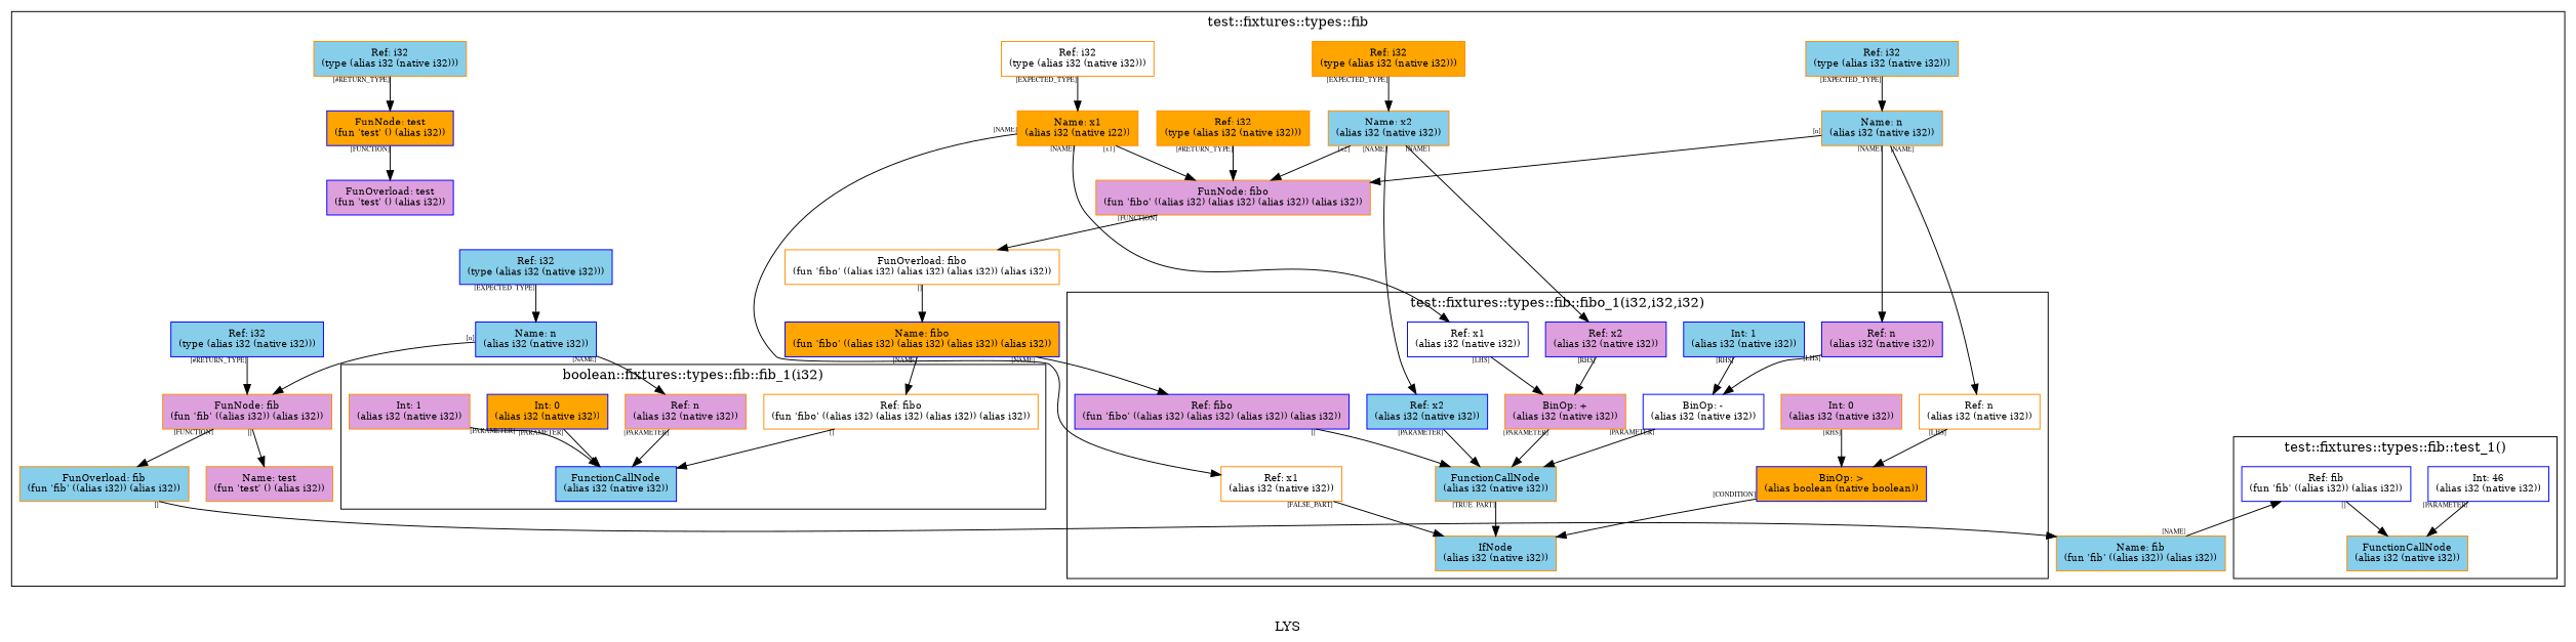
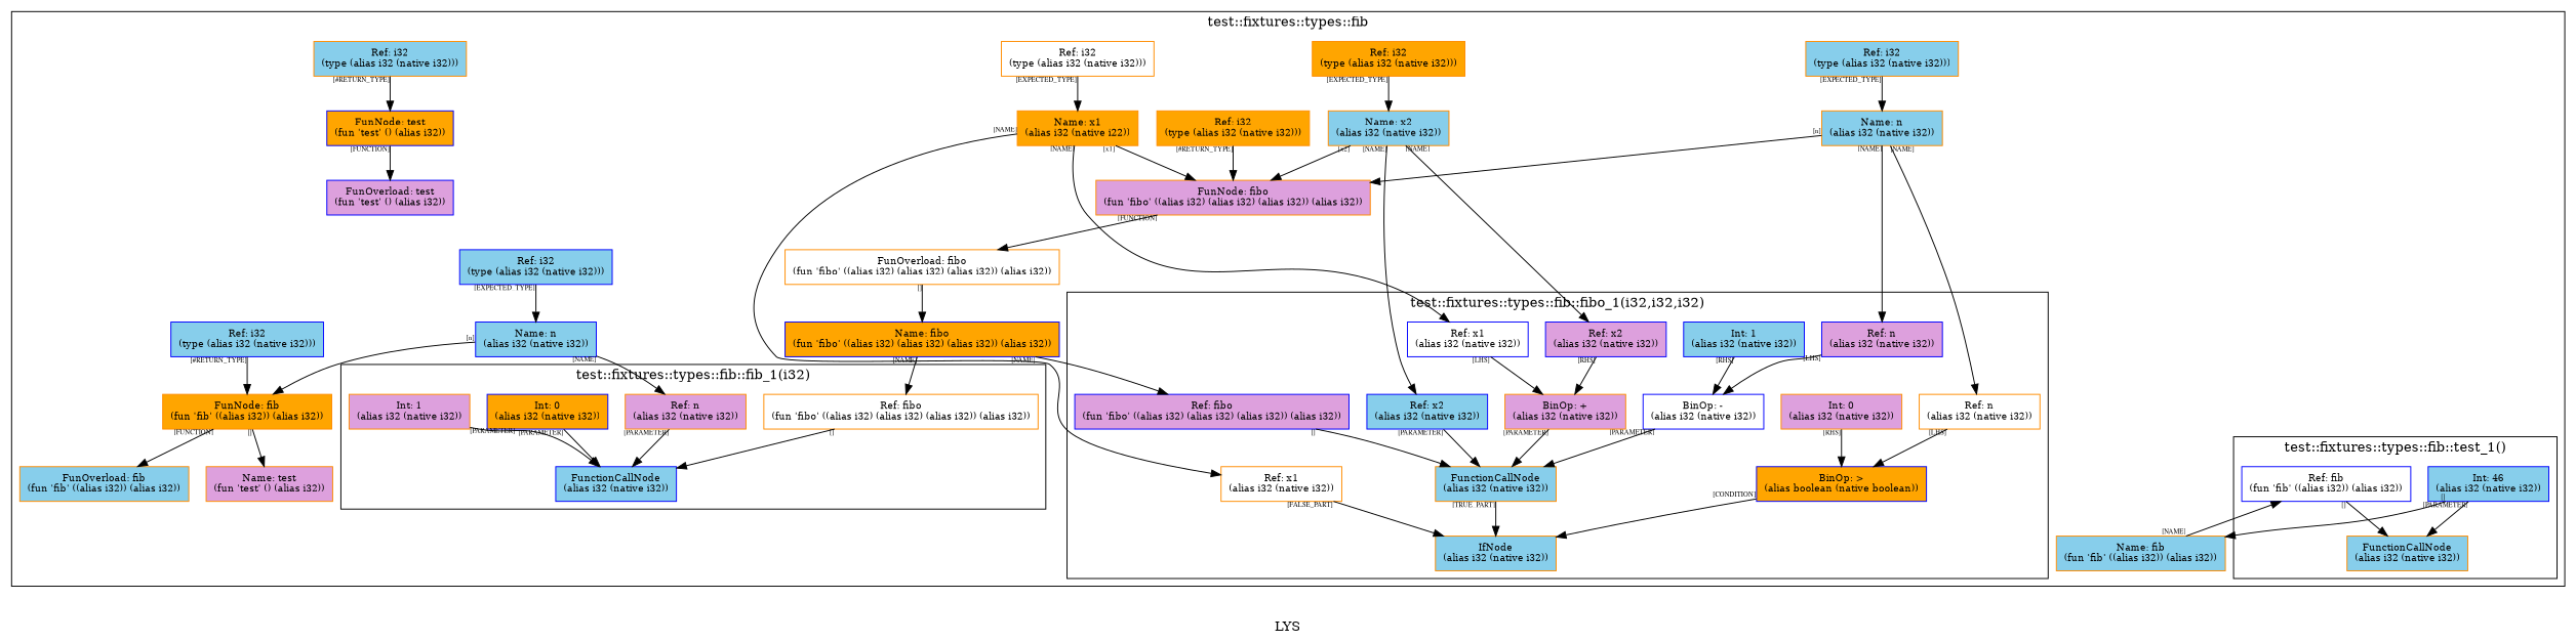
  digraph {
    label=LYS
    node [color=darkorange fillcolor=skyblue fontsize=10 shape=box style=filled]
    edge [color=black fontname=times fontsize=7 taillabel="[NAME]"]
    n1 [label="IfNode\n(alias i32 (native i32))"]
    n2 [label="FunctionCallNode\n(alias i32 (native i32))"]
    n3 [color=blue fillcolor=plum label="Ref: fibo\n(fun 'fibo' ((alias i32) (alias i32) (alias i32)) (alias i32))"]
    n4 [color=blue fillcolor=white label="BinOp: -\n(alias i32 (native i32))"]
    n5 [color=blue fillcolor=plum label="Ref: n\n(alias i32 (native i32))"]
    n6 [color=blue label="Int: 1\n(alias i32 (native i32))"]
    n7 [color=blue label="Ref: x2\n(alias i32 (native i32))"]
    n8 [fillcolor=plum label="BinOp: +\n(alias i32 (native i32))"]
    n9 [color=blue fillcolor=white label="Ref: x1\n(alias i32 (native i32))"]
    n10 [color=blue fillcolor=plum label="Ref: x2\n(alias i32 (native i32))"]
    n11 [color=blue fillcolor=orange label="BinOp: >\n(alias boolean (native boolean))"]
    n12 [fillcolor=white label="Ref: n\n(alias i32 (native i32))"]
    n13 [fillcolor=plum label="Int: 0\n(alias i32 (native i32))"]
    n14 [fillcolor=white label="Ref: x1\n(alias i32 (native i32))"]
    n15 [color=blue label="FunctionCallNode\n(alias i32 (native i32))"]
    n16 [fillcolor=white label="Ref: fibo\n(fun 'fibo' ((alias i32) (alias i32) (alias i32)) (alias i32))"]
    n17 [fillcolor=plum label="Ref: n\n(alias i32 (native i32))"]
    n18 [color=blue fillcolor=orange label="Int: 0\n(alias i32 (native i32))"]
    n19 [fillcolor=plum label="Int: 1\n(alias i32 (native i32))"]
    n20 [label="FunctionCallNode\n(alias i32 (native i32))"]
    n21 [color=blue fillcolor=white label="Ref: fib\n(fun 'fib' ((alias i32)) (alias i32))"]
-   n22 [color=blue fillcolor=white label="Int: 46\n(alias i32 (native i32))"]
+   n22 [color=blue label="Int: 46\n(alias i32 (native i32))"]
    n23 [fillcolor=white label="FunOverload: fibo\n(fun 'fibo' ((alias i32) (alias i32) (alias i32)) (alias i32))"]
    n24 [fillcolor=plum label="FunNode: fibo\n(fun 'fibo' ((alias i32) (alias i32) (alias i32)) (alias i32))"]
    n25 [label="Name: n\n(alias i32 (native i32))"]
    n26 [label="Ref: i32\n(type (alias i32 (native i32)))"]
    n27 [fillcolor=orange label="Name: x1\n(alias i32 (native i22))"]
    n28 [fillcolor=white label="Ref: i32\n(type (alias i32 (native i32)))"]
    n29 [label="Name: x2\n(alias i32 (native i32))"]
    n30 [fillcolor=orange label="Ref: i32\n(type (alias i32 (native i32)))"]
    n31 [fillcolor=orange label="Ref: i32\n(type (alias i32 (native i32)))"]
    n32 [color=blue fillcolor=orange label="Name: fibo\n(fun 'fibo' ((alias i32) (alias i32) (alias i32)) (alias i32))"]
    n33 [label="FunOverload: fib\n(fun 'fib' ((alias i32)) (alias i32))"]
-   n34 [fillcolor=plum label="FunNode: fib\n(fun 'fib' ((alias i32)) (alias i32))"]
+   n34 [fillcolor=orange label="FunNode: fib\n(fun 'fib' ((alias i32)) (alias i32))"]
    n35 [color=blue label="Name: n\n(alias i32 (native i32))"]
    n36 [color=blue label="Ref: i32\n(type (alias i32 (native i32)))"]
    n37 [color=blue label="Ref: i32\n(type (alias i32 (native i32)))"]
    n38 [label="Name: fib\n(fun 'fib' ((alias i32)) (alias i32))"]
    n39 [color=blue fillcolor=plum label="FunOverload: test\n(fun 'test' () (alias i32))"]
    n40 [color=blue fillcolor=orange label="FunNode: test\n(fun 'test' () (alias i32))"]
    n41 [label="Ref: i32\n(type (alias i32 (native i32)))"]
    n42 [fillcolor=plum label="Name: test\n(fun 'test' () (alias i32))"]
    subgraph cluster_1 {
      label="test::fixtures::types::fib"
      n23
      n24
      n25
      n26
      n27
      n28
      n29
      n30
      n31
      n32
      n33
      n34
      n35
      n36
      n37
      n38
      n39
      n40
      n41
      n42
      subgraph cluster_2 {
        label="test::fixtures::types::fib::fibo_1(i32,i32,i32)"
        rankdir=TB
        n1
        n2
        n3
        n4
        n5
        n6
        n7
        n8
        n9
        n10
        n11
        n12
        n13
        n14
      }
      subgraph cluster_3 {
-       label="boolean::fixtures::types::fib::fib_1(i32)"
+       label="test::fixtures::types::fib::fib_1(i32)"
        rankdir=TB
        n15
        n16
        n17
        n18
        n19
      }
      subgraph cluster_4 {
        label="test::fixtures::types::fib::test_1()"
        rankdir=TB
        n20
        n21
        n22
      }
    }
    n2 -> n1 [taillabel="[TRUE_PART]"]
    n3 -> n2 [taillabel="[]"]
    n4 -> n2 [taillabel="[PARAMETER]"]
    n5 -> n4 [taillabel="[LHS]"]
    n6 -> n4 [taillabel="[RHS]"]
    n7 -> n2 [taillabel="[PARAMETER]"]
    n8 -> n2 [taillabel="[PARAMETER]"]
    n9 -> n8 [taillabel="[LHS]"]
    n10 -> n8 [taillabel="[RHS]"]
    n11 -> n1 [taillabel="[CONDITION]"]
    n12 -> n11 [taillabel="[LHS]"]
    n13 -> n11 [taillabel="[RHS]"]
    n14 -> n1 [taillabel="[FALSE_PART]"]
    n16 -> n15 [taillabel="[]"]
    n17 -> n15 [taillabel="[PARAMETER]"]
    n18 -> n15 [taillabel="[PARAMETER]"]
    n19 -> n15 [taillabel="[PARAMETER]"]
    n21 -> n20 [taillabel="[]"]
    n22 -> n20 [taillabel="[PARAMETER]"]
    n23 -> n32 [taillabel="[]"]
    n24 -> n23 [taillabel="[FUNCTION]"]
    n25 -> n5
    n25 -> n12
    n25 -> n24 [taillabel="[n]"]
    n26 -> n25 [taillabel="[EXPECTED_TYPE]"]
    n27 -> n9
    n27 -> n14
    n27 -> n24 [taillabel="[x1]"]
    n28 -> n27 [taillabel="[EXPECTED_TYPE]"]
    n29 -> n7
    n29 -> n10
    n29 -> n24 [taillabel="[x2]"]
    n30 -> n29 [taillabel="[EXPECTED_TYPE]"]
    n31 -> n24 [taillabel="[#RETURN_TYPE]"]
    n32 -> n3
    n32 -> n16
-   n33 -> n38 [taillabel="[]"]
+   n22 -> n38 [taillabel="[]"]
    n34 -> n33 [taillabel="[FUNCTION]"]
    n34 -> n42 [taillabel="[]"]
    n35 -> n17
    n35 -> n34 [taillabel="[n]"]
    n36 -> n35 [taillabel="[EXPECTED_TYPE]"]
    n37 -> n34 [taillabel="[#RETURN_TYPE]"]
    n38 -> n21
    n40 -> n39 [taillabel="[FUNCTION]"]
    n41 -> n40 [taillabel="[#RETURN_TYPE]"]
  }
